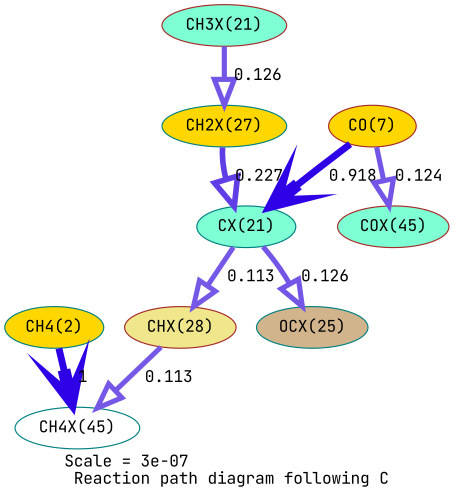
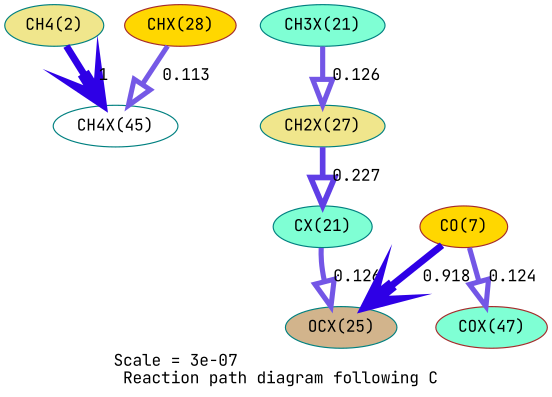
  digraph {
    fontname="JetBrains Mono"
    label="Scale = 3e-07\l Reaction path diagram following C"
    node [color=teal fillcolor=aquamarine fontname="JetBrains Mono" style=filled]
    edge [arrowhead=onormal arrowsize=2.22 color="0.7, 0.626, 0.9" fontname="JetBrains Mono" penwidth=4.44]
-   n1 [fillcolor=gold label="CH4(2)"]
+   n1 [fillcolor=khaki label="CH4(2)"]
    n2 [fillcolor=white label="CH4X(45)"]
-   n3 [color=brown label="CH3X(21)"]
-   n4 [fillcolor=gold label="CH2X(27)"]
+   n3 [label="CH3X(21)"]
+   n4 [fillcolor=khaki label="CH2X(27)"]
    n5 [label="CX(21)"]
-   n6 [color=brown fillcolor=khaki label="CHX(28)"]
+   n6 [color=brown fillcolor=gold label="CHX(28)"]
    n7 [fillcolor=tan label="OCX(25)"]
    n8 [color=brown fillcolor=gold label="CO(7)"]
-   n9 [color=brown label="COX(45)"]
+   n9 [color=brown label="COX(47)"]
    n1 -> n2 [arrowhead=vee arrowsize=3 color="0.7, 1.5, 0.9" label=" 1" penwidth=6]
    n3 -> n4 [label=" 0.126"]
    n4 -> n5 [arrowsize=2.44 color="0.7, 0.727, 0.9" label=" 0.227" penwidth=4.88]
-   n5 -> n6 [arrowsize=2.18 color="0.7, 0.613, 0.9" label=" 0.113" penwidth=4.36]
    n5 -> n7 [label=" 0.126"]
    n6 -> n2 [arrowsize=2.18 color="0.7, 0.613, 0.9" label=" 0.113" penwidth=4.36]
-   n8 -> n5 [arrowhead=vee arrowsize=2.97 color="0.7, 1.42, 0.9" label=" 0.918" penwidth=5.94]
+   n8 -> n7 [arrowhead=vee arrowsize=2.97 color="0.7, 1.42, 0.9" label=" 0.918" penwidth=5.94]
    n8 -> n9 [arrowsize=2.21 color="0.7, 0.624, 0.9" label=" 0.124" penwidth=4.43]
  }
